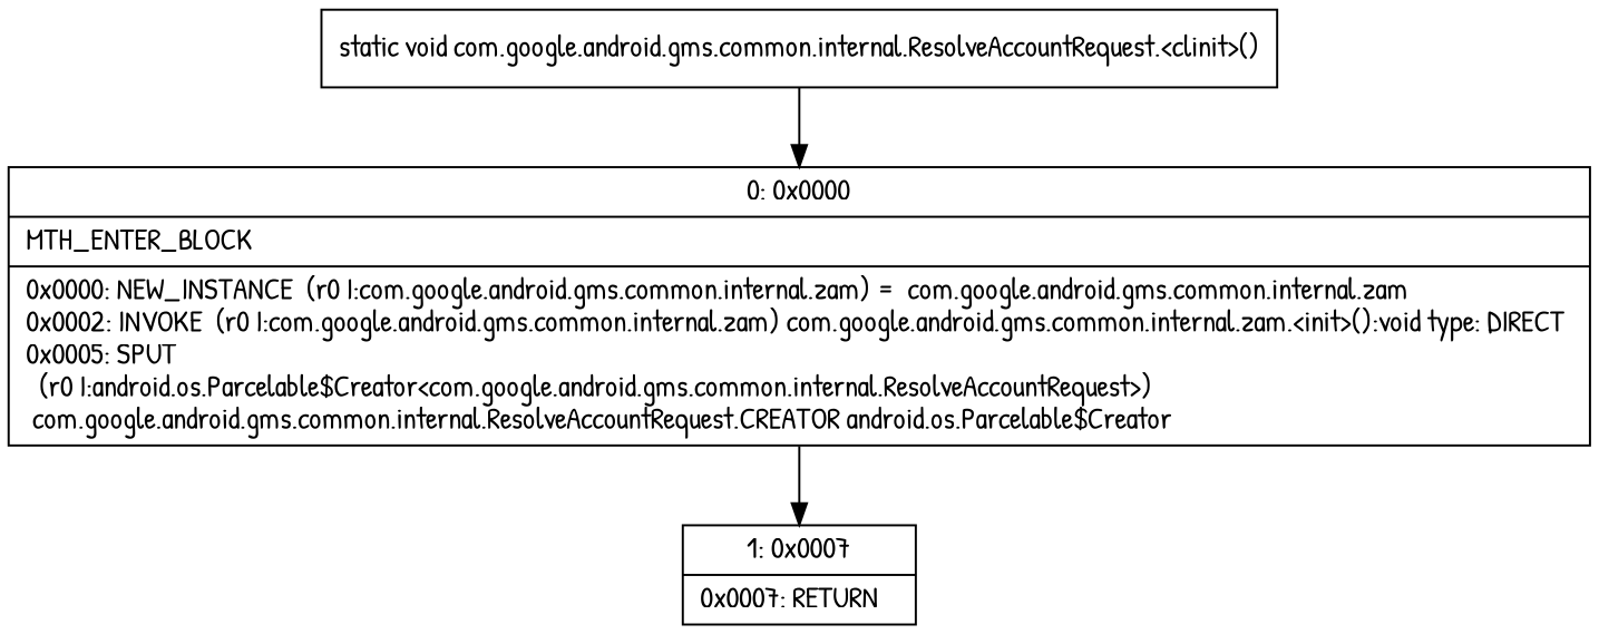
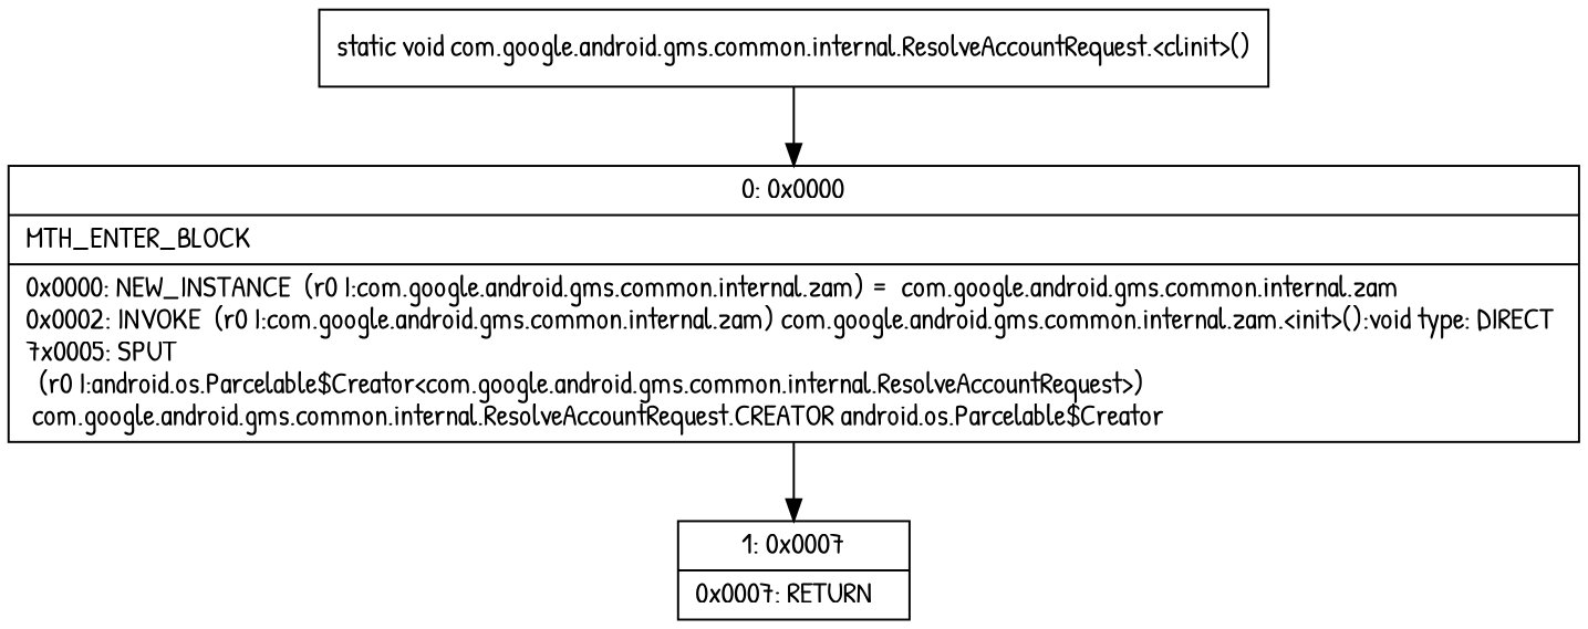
  digraph {
    fontname="Patrick Hand"
    node [shape=record fontname="Patrick Hand"]
    edge [fontname="Patrick Hand"]
-   n1 [label="{0\:\ 0x0000|MTH_ENTER_BLOCK\l|0x0000: NEW_INSTANCE  (r0 I:com.google.android.gms.common.internal.zam) =  com.google.android.gms.common.internal.zam \l0x0002: INVOKE  (r0 I:com.google.android.gms.common.internal.zam) com.google.android.gms.common.internal.zam.\<init\>():void type: DIRECT \l0x0005: SPUT  \l  (r0 I:android.os.Parcelable$Creator\<com.google.android.gms.common.internal.ResolveAccountRequest\>)\l com.google.android.gms.common.internal.ResolveAccountRequest.CREATOR android.os.Parcelable$Creator \l}"]
+   n1 [label="{0\:\ 0x0000|MTH_ENTER_BLOCK\l|0x0000: NEW_INSTANCE  (r0 I:com.google.android.gms.common.internal.zam) =  com.google.android.gms.common.internal.zam \l0x0002: INVOKE  (r0 I:com.google.android.gms.common.internal.zam) com.google.android.gms.common.internal.zam.\<init\>():void type: DIRECT \l7x0005: SPUT  \l  (r0 I:android.os.Parcelable$Creator\<com.google.android.gms.common.internal.ResolveAccountRequest\>)\l com.google.android.gms.common.internal.ResolveAccountRequest.CREATOR android.os.Parcelable$Creator \l}"]
    n2 [label="{1\:\ 0x0007|0x0007: RETURN   \l}"]
    n3 [label="{static void com.google.android.gms.common.internal.ResolveAccountRequest.\<clinit\>() }"]
    n1 -> n2
    n3 -> n1
  }
